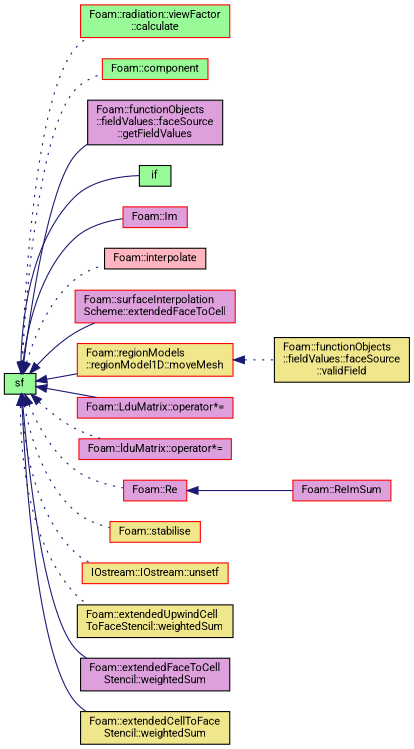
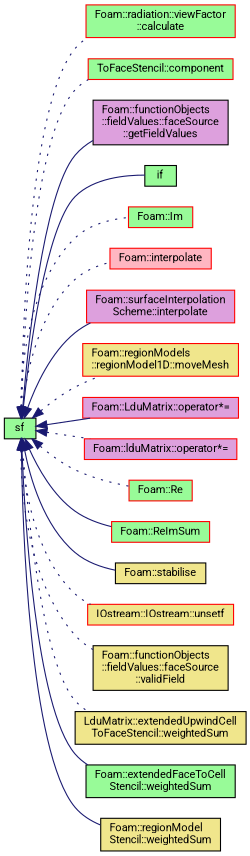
  digraph {
    fontname=Roboto
    rankdir=LR
    node [color=red fillcolor=palegreen fontname=Roboto fontsize=10 shape=record style=filled]
    edge [color=midnightblue dir=back fontname=Roboto fontsize=10 labelfontname=Helvetica labelfontsize=10 style=dotted]
    n1 [color=black fontcolor=black height=0.2 label=sf width=0.4]
    n2 [height=0.2 label="Foam::radiation::viewFactor\l::calculate" width=0.4]
-   n3 [height=0.2 label="Foam::component" width=0.4]
+   n3 [height=0.2 label="ToFaceStencil::component" width=0.4]
    n4 [color=black fillcolor=plum height=0.2 label="Foam::functionObjects\l::fieldValues::faceSource\l::getFieldValues" width=0.4]
    n5 [color=black height=0.2 label=if width=0.4]
-   n6 [fillcolor=plum height=0.2 label="Foam::Im" width=0.4]
-   n7 [color=black fillcolor=lightpink height=0.2 label="Foam::interpolate" width=0.4]
-   n8 [fillcolor=plum height=0.2 label="Foam::surfaceInterpolation\lScheme::extendedFaceToCell" width=0.4]
+   n6 [height=0.2 label="Foam::Im" width=0.4]
+   n7 [fillcolor=lightpink height=0.2 label="Foam::interpolate" width=0.4]
+   n8 [fillcolor=plum height=0.2 label="Foam::surfaceInterpolation\lScheme::interpolate" width=0.4]
    n9 [fillcolor=khaki height=0.2 label="Foam::regionModels\l::regionModel1D::moveMesh" width=0.4]
    n10 [fillcolor=plum height=0.2 label="Foam::LduMatrix::operator*=" width=0.4]
    n11 [fillcolor=plum height=0.2 label="Foam::lduMatrix::operator*=" width=0.4]
-   n12 [fillcolor=plum height=0.2 label="Foam::Re" width=0.4]
-   n13 [fillcolor=plum height=0.2 label="Foam::ReImSum" width=0.4]
-   n14 [fillcolor=khaki height=0.2 label="Foam::stabilise" width=0.4]
+   n12 [height=0.2 label="Foam::Re" width=0.4]
+   n13 [height=0.2 label="Foam::ReImSum" width=0.4]
+   n14 [color=black fillcolor=khaki height=0.2 label="Foam::stabilise" width=0.4]
    n15 [fillcolor=khaki height=0.2 label="IOstream::IOstream::unsetf" width=0.4]
    n16 [color=black fillcolor=khaki height=0.2 label="Foam::functionObjects\l::fieldValues::faceSource\l::validField" width=0.4]
-   n17 [color=black fillcolor=khaki height=0.2 label="Foam::extendedUpwindCell\lToFaceStencil::weightedSum" width=0.4]
-   n18 [color=black fillcolor=plum height=0.2 label="Foam::extendedFaceToCell\lStencil::weightedSum" width=0.4]
-   n19 [color=black fillcolor=khaki height=0.2 label="Foam::extendedCellToFace\lStencil::weightedSum" width=0.4]
+   n17 [color=black fillcolor=khaki height=0.2 label="LduMatrix::extendedUpwindCell\lToFaceStencil::weightedSum" width=0.4]
+   n18 [color=black height=0.2 label="Foam::extendedFaceToCell\lStencil::weightedSum" width=0.4]
+   n19 [color=black fillcolor=khaki height=0.2 label="Foam::regionModel\lStencil::weightedSum" width=0.4]
    n1 -> n2
    n1 -> n3
    n1 -> n4 [style=solid]
    n1 -> n5 [style=solid]
-   n1 -> n6 [style=solid]
+   n1 -> n6
    n1 -> n7
    n1 -> n8 [style=solid]
-   n1 -> n9 [style=solid]
+   n1 -> n9
    n1 -> n10 [style=solid]
    n1 -> n11
    n1 -> n12
-   n12 -> n13 [style=solid]
-   n1 -> n14
+   n1 -> n13 [style=solid]
+   n1 -> n14 [style=solid]
    n1 -> n15
-   n9 -> n16
+   n1 -> n16
    n1 -> n17
    n1 -> n18 [style=solid]
    n1 -> n19 [style=solid]
  }
